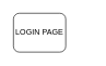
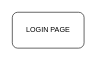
  <mxCell id="0" />
  <mxCell id="1" parent="0" />
- <mxCell id="2" value="LOGIN PAGE" style="rounded=1;whiteSpace=wrap;html=1;" vertex="1" parent="1"><mxGeometry x="20" y="20" width="80" height="60" as="geometry" /></mxCell>
+ <mxCell id="2" value="LOGIN PAGE" style="rounded=1;whiteSpace=wrap;html=1;" vertex="1" parent="1"><mxGeometry x="20" y="20" width="120" height="60" as="geometry" /></mxCell>
